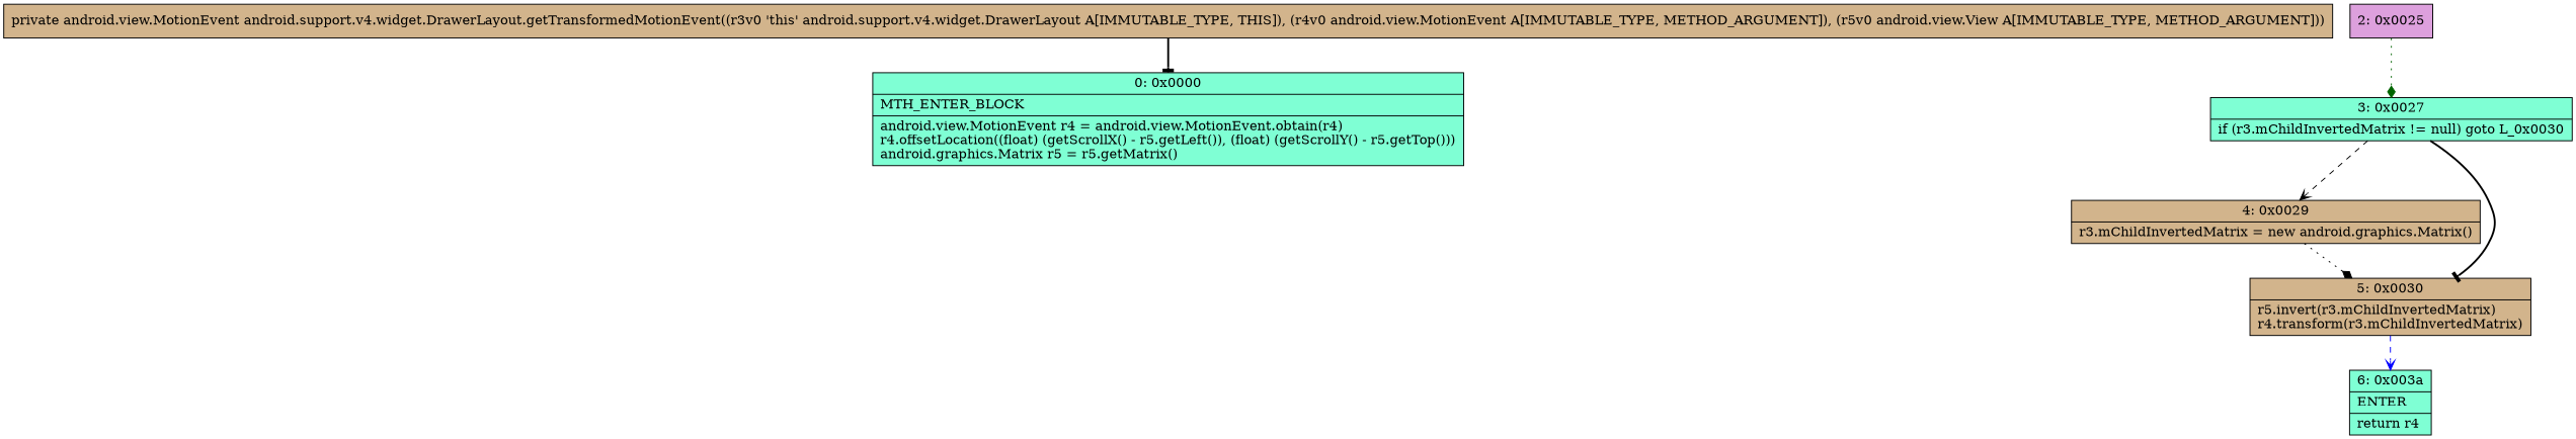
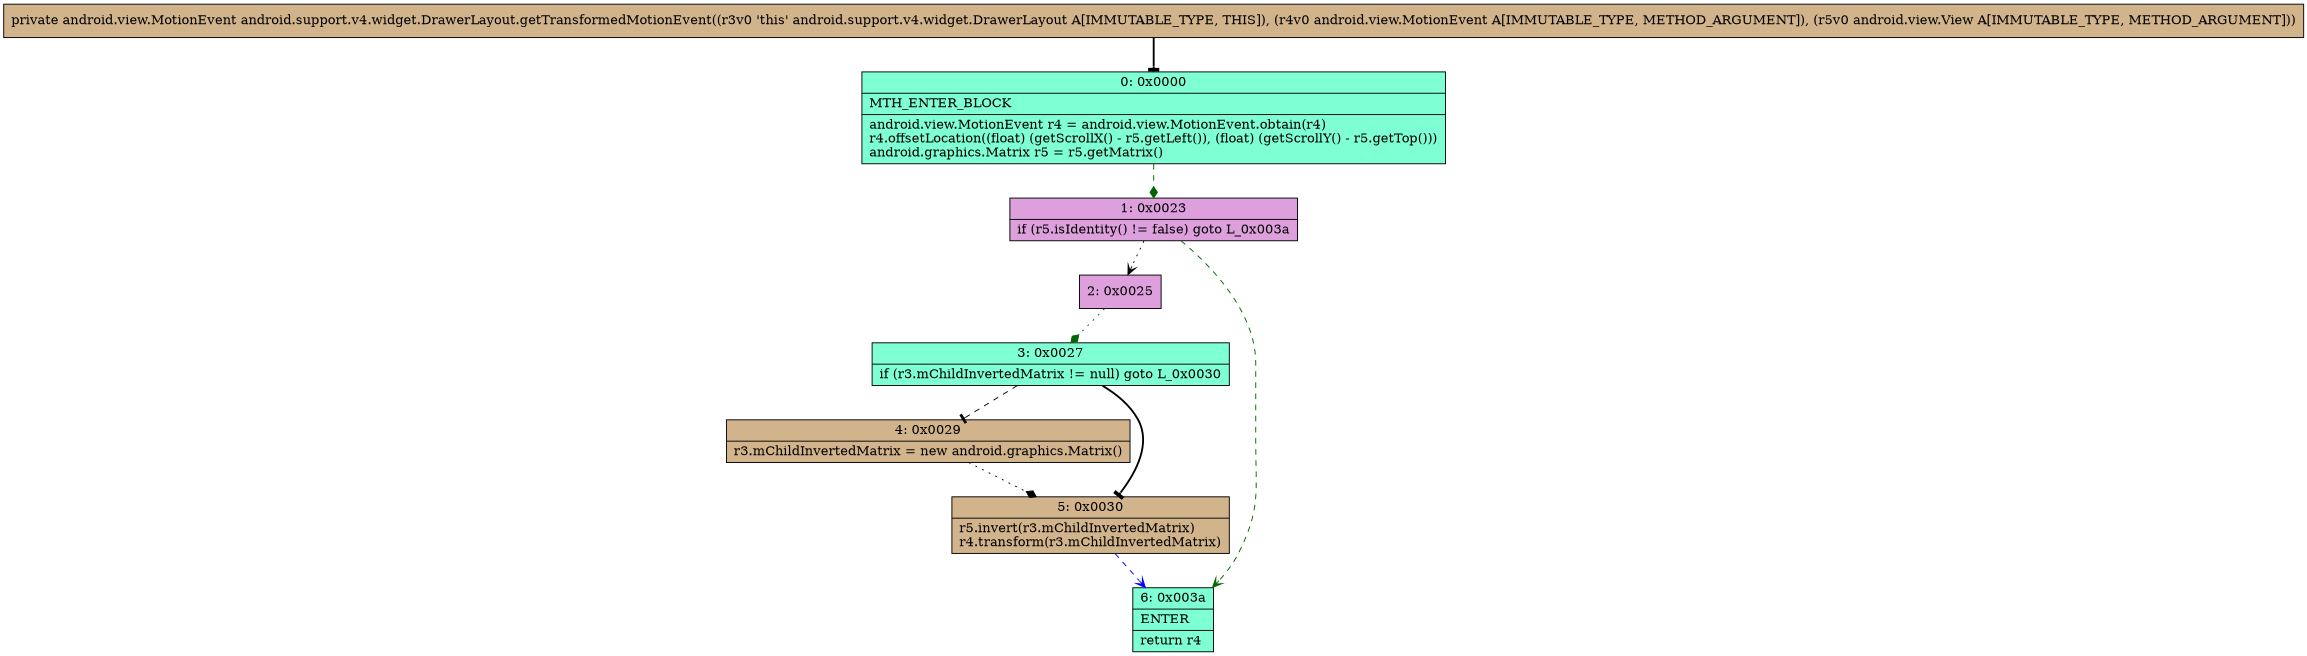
  digraph {
    node [fillcolor=aquamarine shape=record style=filled]
    edge [arrowhead=diamond color=black style=dashed]
    n1 [label="{0\:\ 0x0000|MTH_ENTER_BLOCK\l|android.view.MotionEvent r4 = android.view.MotionEvent.obtain(r4)\lr4.offsetLocation((float) (getScrollX() \- r5.getLeft()), (float) (getScrollY() \- r5.getTop()))\landroid.graphics.Matrix r5 = r5.getMatrix()\l}"]
+   n2 [fillcolor=plum label="{1\:\ 0x0023|if (r5.isIdentity() != false) goto L_0x003a\l}"]
    n3 [fillcolor=plum label="{2\:\ 0x0025}"]
    n4 [label="{6\:\ 0x003a|ENTER\l|return r4\l}"]
    n5 [label="{3\:\ 0x0027|if (r3.mChildInvertedMatrix != null) goto L_0x0030\l}"]
    n6 [fillcolor=tan label="{4\:\ 0x0029|r3.mChildInvertedMatrix = new android.graphics.Matrix()\l}"]
    n7 [fillcolor=tan label="{5\:\ 0x0030|r5.invert(r3.mChildInvertedMatrix)\lr4.transform(r3.mChildInvertedMatrix)\l}"]
    n8 [fillcolor=tan label="{private android.view.MotionEvent android.support.v4.widget.DrawerLayout.getTransformedMotionEvent((r3v0 'this' android.support.v4.widget.DrawerLayout A[IMMUTABLE_TYPE, THIS]), (r4v0 android.view.MotionEvent A[IMMUTABLE_TYPE, METHOD_ARGUMENT]), (r5v0 android.view.View A[IMMUTABLE_TYPE, METHOD_ARGUMENT])) }"]
+   n1 -> n2 [color=darkgreen]
+   n2 -> n3 [arrowhead=vee style=dotted]
+   n2 -> n4 [arrowhead=vee color=darkgreen]
    n3 -> n5 [color=darkgreen style=dotted]
-   n5 -> n6 [arrowhead=vee]
+   n5 -> n6 [arrowhead=tee]
    n5 -> n7 [arrowhead=tee style=bold]
    n6 -> n7 [style=dotted]
    n7 -> n4 [arrowhead=vee color=blue]
    n8 -> n1 [arrowhead=tee style=bold]
  }
